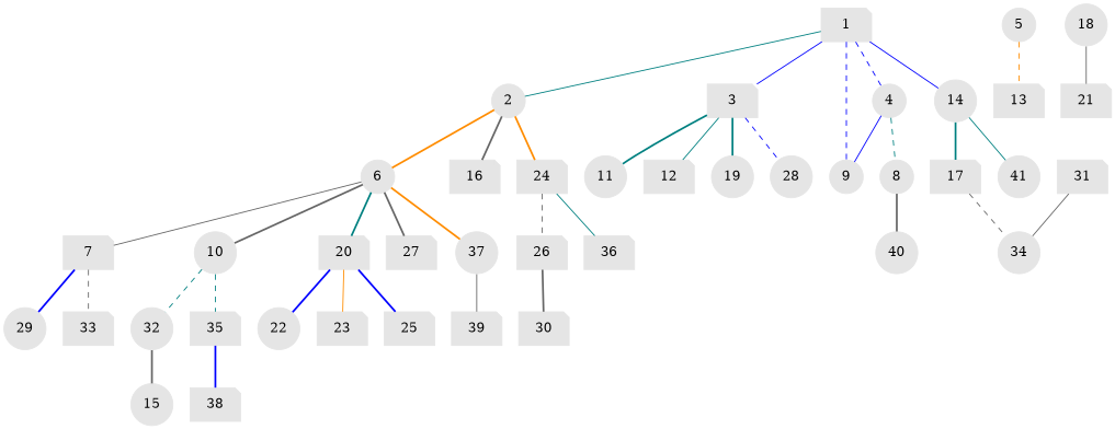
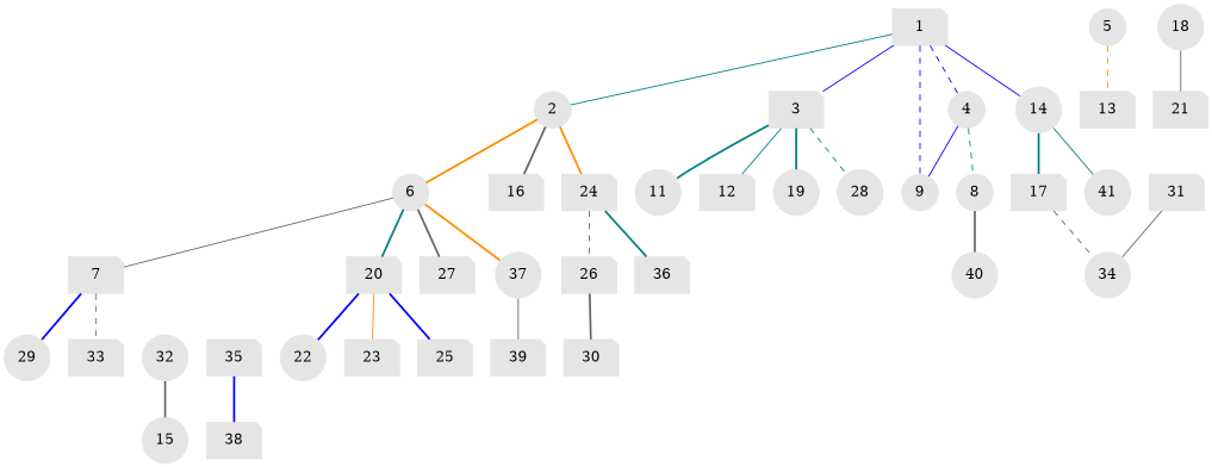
  graph {
    node [color=gray90 shape=note style=filled]
    edge [color=gray40 style=bold weight=1.0]
    2 [shape=circle]
    1
    3
    4 [shape=circle]
    9 [shape=circle]
    14 [shape=circle]
    6 [shape=circle]
    16
    24
    11 [shape=circle]
    12
    19 [shape=circle]
    28 [shape=circle]
    8 [shape=circle]
    17
    41 [shape=circle]
    7
-   10 [shape=circle]
    20
    27
    37 [shape=circle]
    5 [shape=circle]
    13
    40 [shape=circle]
    18 [shape=circle]
    21
    29 [shape=circle]
    33
    32 [shape=circle]
    35
    22 [shape=circle]
    23
    25
    26
    36
    39
    15 [shape=circle]
    38
    34 [shape=circle]
    31
    30
    2 -- 6 [color=darkorange]
    2 -- 16
    2 -- 24 [color=darkorange]
    1 -- 2 [color=teal style=solid]
    1 -- 3 [color=blue style=solid]
    1 -- 4 [color=blue style=dashed]
    1 -- 9 [color=blue style=dashed weight=3.0]
    1 -- 14 [color=blue style=solid]
    3 -- 11 [color=teal]
    3 -- 12 [color=teal style=solid]
    3 -- 19 [color=teal]
-   3 -- 28 [color=blue style=dashed]
+   3 -- 28 [color=teal style=dashed]
    4 -- 9 [color=blue style=solid]
    4 -- 8 [color=teal style=dashed]
    14 -- 17 [color=teal]
    14 -- 41 [color=teal style=solid]
    6 -- 7 [style=solid]
-   6 -- 10
    6 -- 20 [color=teal]
    6 -- 27
    6 -- 37 [color=darkorange]
    24 -- 26 [style=dashed weight=3.0]
-   24 -- 36 [color=teal style=solid]
+   24 -- 36 [color=teal]
    8 -- 40
    17 -- 34 [style=dashed]
    7 -- 29 [color=blue]
    7 -- 33 [style=dashed]
-   10 -- 32 [color=teal style=dashed]
-   10 -- 35 [color=teal style=dashed]
    20 -- 22 [color=blue]
    20 -- 23 [color=darkorange style=solid]
    20 -- 25 [color=blue weight=2.0]
    37 -- 39 [style=solid weight=2.0]
    5 -- 13 [color=darkorange style=dashed]
    18 -- 21 [style=solid]
    32 -- 15
    35 -- 38 [color=blue]
    26 -- 30
    31 -- 34 [style=solid]
  }
